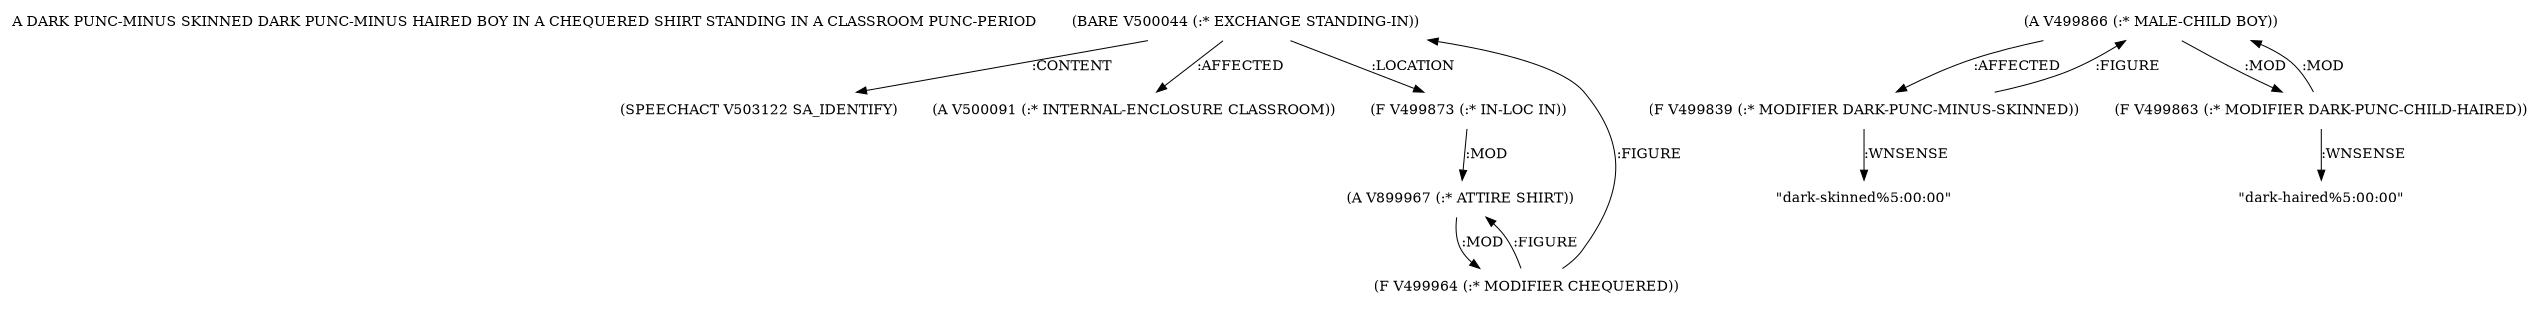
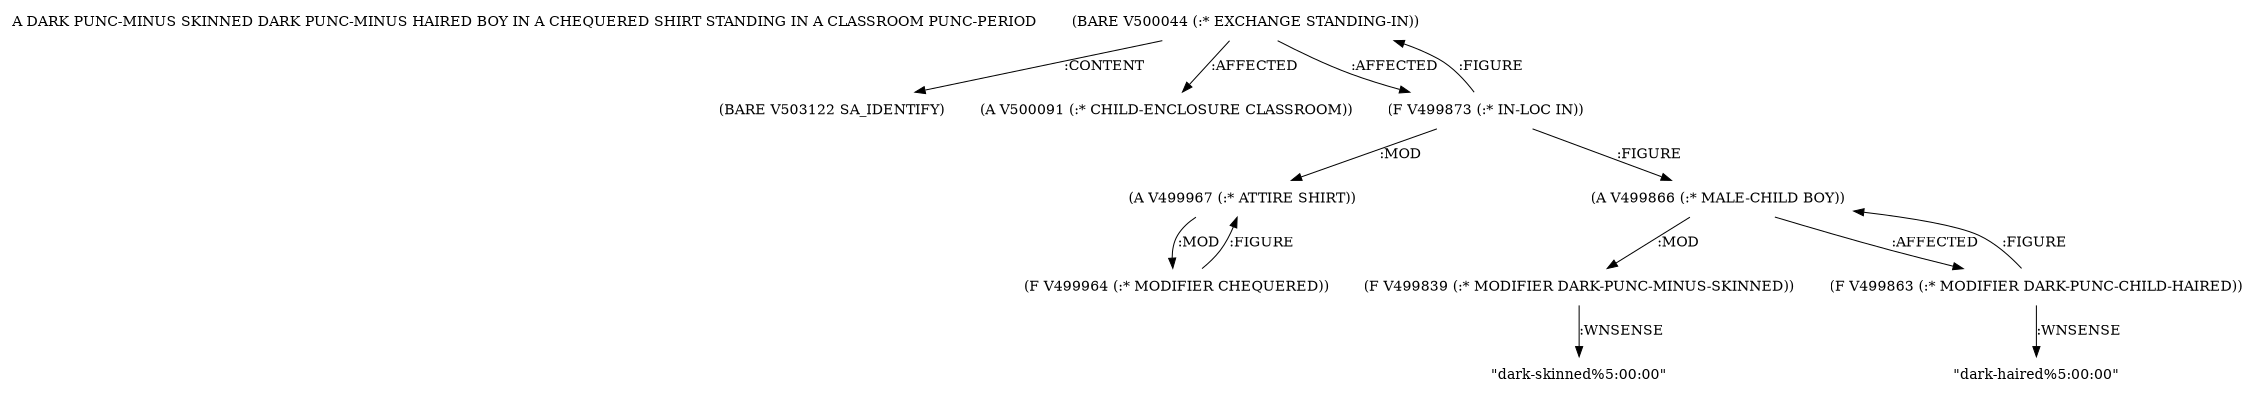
  digraph {
    node [shape=none]
    "A DARK PUNC-MINUS SKINNED DARK PUNC-MINUS HAIRED BOY IN A CHEQUERED SHIRT STANDING IN A CLASSROOM PUNC-PERIOD"
-   n2 [label="(SPEECHACT V503122 SA_IDENTIFY)"]
+   n2 [label="(BARE V503122 SA_IDENTIFY)"]
    n3 [label="(BARE V500044 (:* EXCHANGE STANDING-IN))"]
-   n4 [label="(A V500091 (:* INTERNAL-ENCLOSURE CLASSROOM))"]
+   n4 [label="(A V500091 (:* CHILD-ENCLOSURE CLASSROOM))"]
    n5 [label="(F V499873 (:* IN-LOC IN))"]
-   n6 [label="(A V899967 (:* ATTIRE SHIRT))"]
+   n6 [label="(A V499967 (:* ATTIRE SHIRT))"]
    n7 [label="(F V499964 (:* MODIFIER CHEQUERED))"]
    n8 [label="(A V499866 (:* MALE-CHILD BOY))"]
    n9 [label="(F V499839 (:* MODIFIER DARK-PUNC-MINUS-SKINNED))"]
    n10 [label="(F V499863 (:* MODIFIER DARK-PUNC-CHILD-HAIRED))"]
    n11 [label="\"dark-skinned%5:00:00\""]
    n12 [label="\"dark-haired%5:00:00\""]
    n3 -> n2 [label=":CONTENT"]
    n3 -> n4 [label=":AFFECTED"]
-   n3 -> n5 [label=":LOCATION"]
-   n7 -> n3 [label=":FIGURE"]
+   n3 -> n5 [label=":AFFECTED"]
+   n5 -> n3 [label=":FIGURE"]
    n5 -> n6 [label=":MOD"]
    n6 -> n7 [label=":MOD"]
    n7 -> n6 [label=":FIGURE"]
-   n8 -> n9 [label=":AFFECTED"]
-   n8 -> n10 [label=":MOD"]
-   n9 -> n8 [label=":FIGURE"]
+   n8 -> n9 [label=":MOD"]
+   n8 -> n10 [label=":AFFECTED"]
+   n5 -> n8 [label=":FIGURE"]
    n9 -> n11 [label=":WNSENSE"]
-   n10 -> n8 [label=":MOD"]
+   n10 -> n8 [label=":FIGURE"]
    n10 -> n12 [label=":WNSENSE"]
  }
